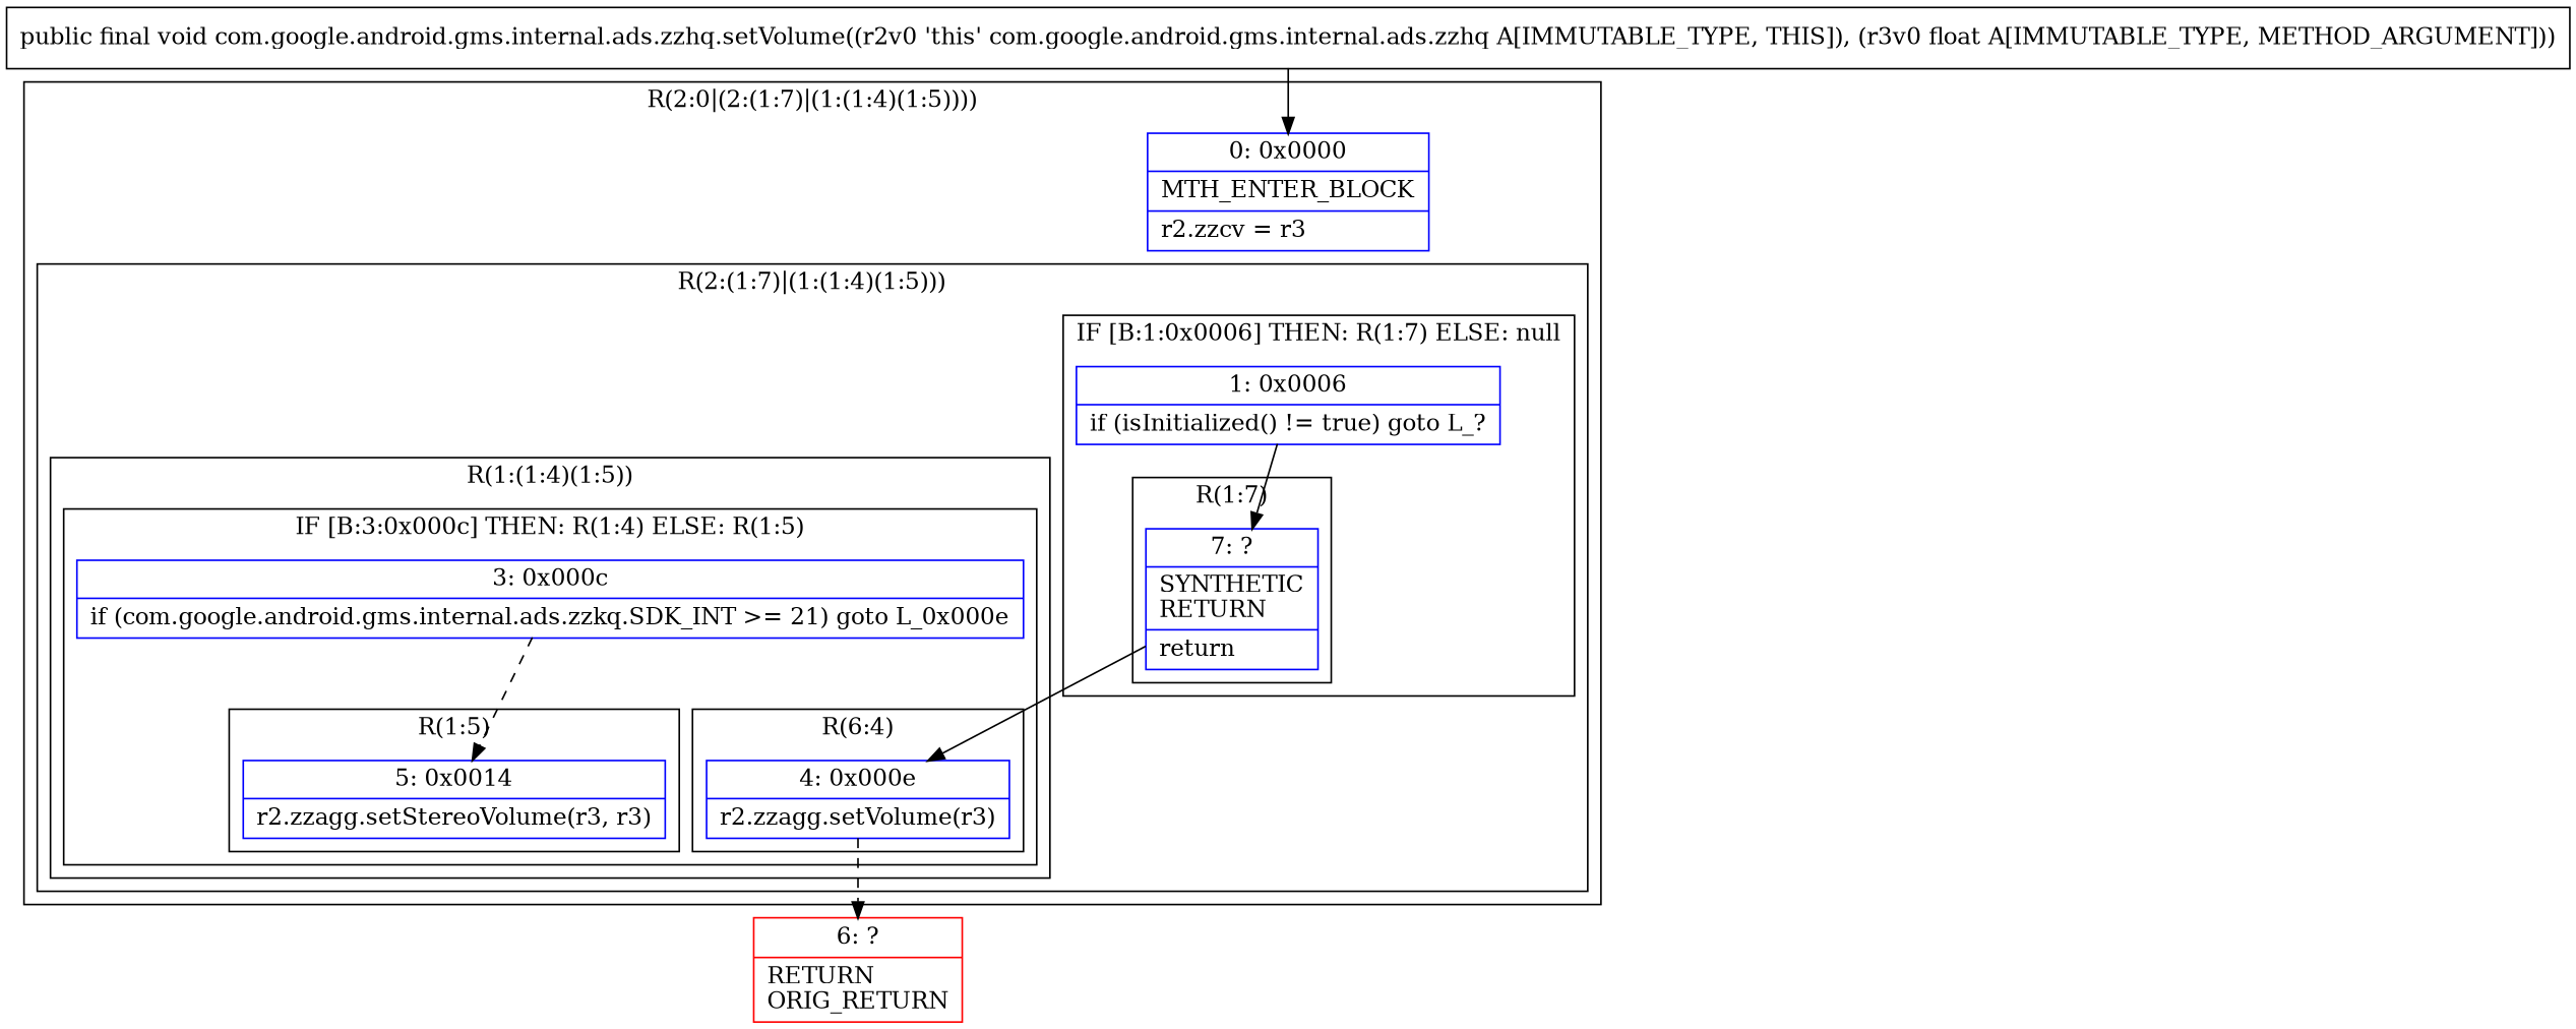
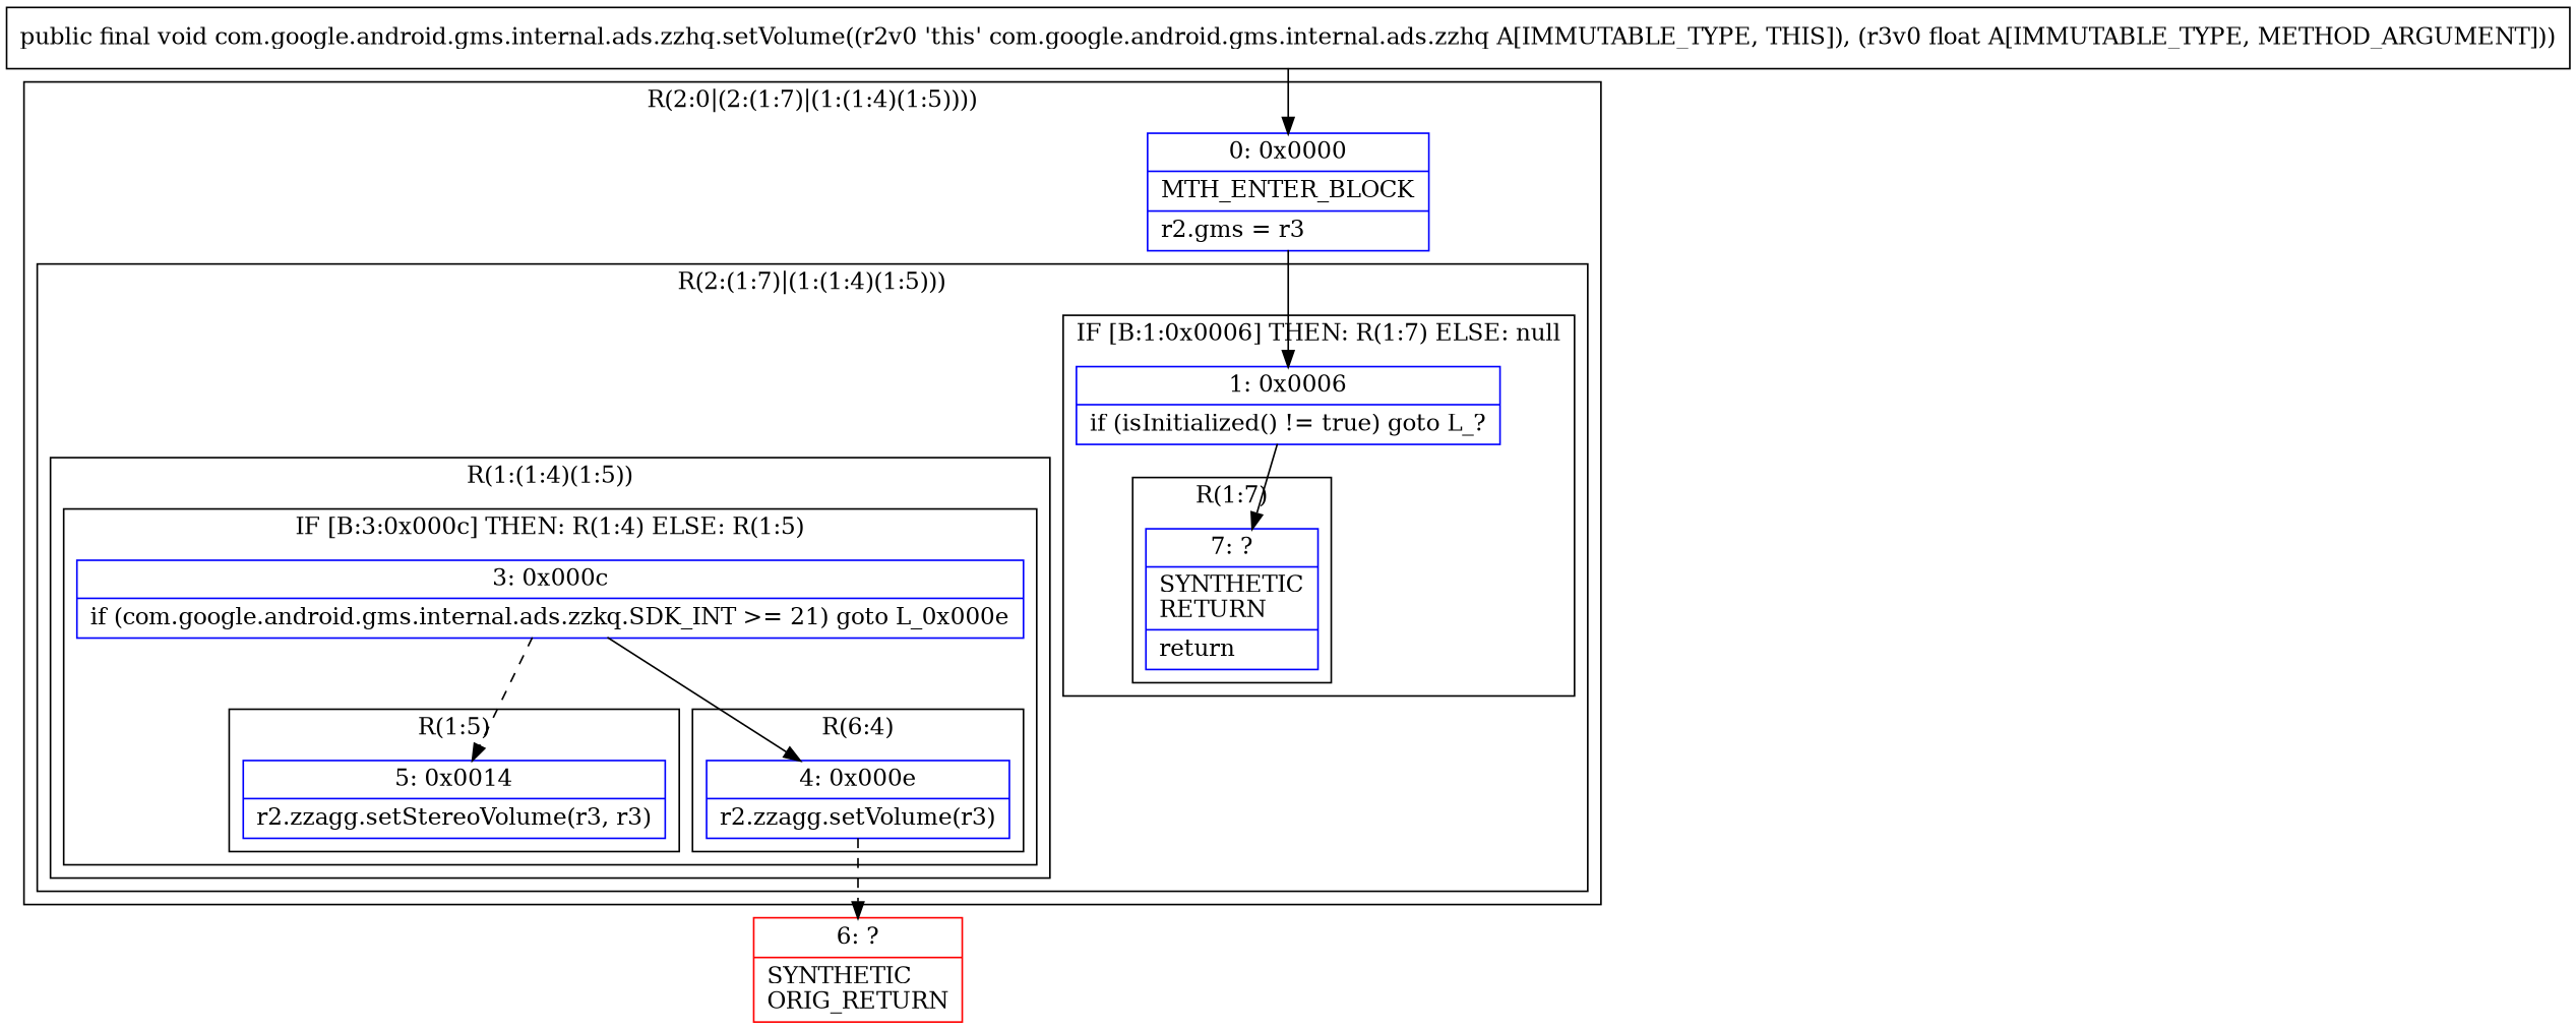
  digraph {
    node [color=blue shape=record]
    n1 [label="{7\:\ ?|SYNTHETIC\lRETURN\l|return\l}"]
    n2 [label="{1\:\ 0x0006|if (isInitialized() != true) goto L_?\l}"]
    n3 [label="{4\:\ 0x000e|r2.zzagg.setVolume(r3)\l}"]
    n4 [label="{5\:\ 0x0014|r2.zzagg.setStereoVolume(r3, r3)\l}"]
    n5 [label="{3\:\ 0x000c|if (com.google.android.gms.internal.ads.zzkq.SDK_INT \>= 21) goto L_0x000e\l}"]
-   n6 [label="{0\:\ 0x0000|MTH_ENTER_BLOCK\l|r2.zzcv = r3\l}"]
-   n7 [color=red label="{6\:\ ?|RETURN\lORIG_RETURN\l}"]
+   n6 [label="{0\:\ 0x0000|MTH_ENTER_BLOCK\l|r2.gms = r3\l}"]
+   n7 [color=red label="{6\:\ ?|SYNTHETIC\lORIG_RETURN\l}"]
    n8 [label="{public final void com.google.android.gms.internal.ads.zzhq.setVolume((r2v0 'this' com.google.android.gms.internal.ads.zzhq A[IMMUTABLE_TYPE, THIS]), (r3v0 float A[IMMUTABLE_TYPE, METHOD_ARGUMENT])) }" color=""]
    subgraph cluster_1 {
      label="R(2:0|(2:(1:7)|(1:(1:4)(1:5))))"
      n6
      subgraph cluster_2 {
        label="R(2:(1:7)|(1:(1:4)(1:5)))"
        subgraph cluster_3 {
          label="IF [B:1:0x0006] THEN: R(1:7) ELSE: null"
          n2
          subgraph cluster_4 {
            label="R(1:7)"
            n1
          }
        }
        subgraph cluster_5 {
          label="R(1:(1:4)(1:5))"
          subgraph cluster_6 {
            label="IF [B:3:0x000c] THEN: R(1:4) ELSE: R(1:5)"
            n5
            subgraph cluster_7 {
              label="R(6:4)"
              n3
            }
            subgraph cluster_8 {
              label="R(1:5)"
              n4
            }
          }
        }
      }
    }
    n2 -> n1
    n3 -> n7 [style=dashed]
-   n1 -> n3
+   n5 -> n3
    n5 -> n4 [style=dashed]
+   n6 -> n2
    n8 -> n6
  }
